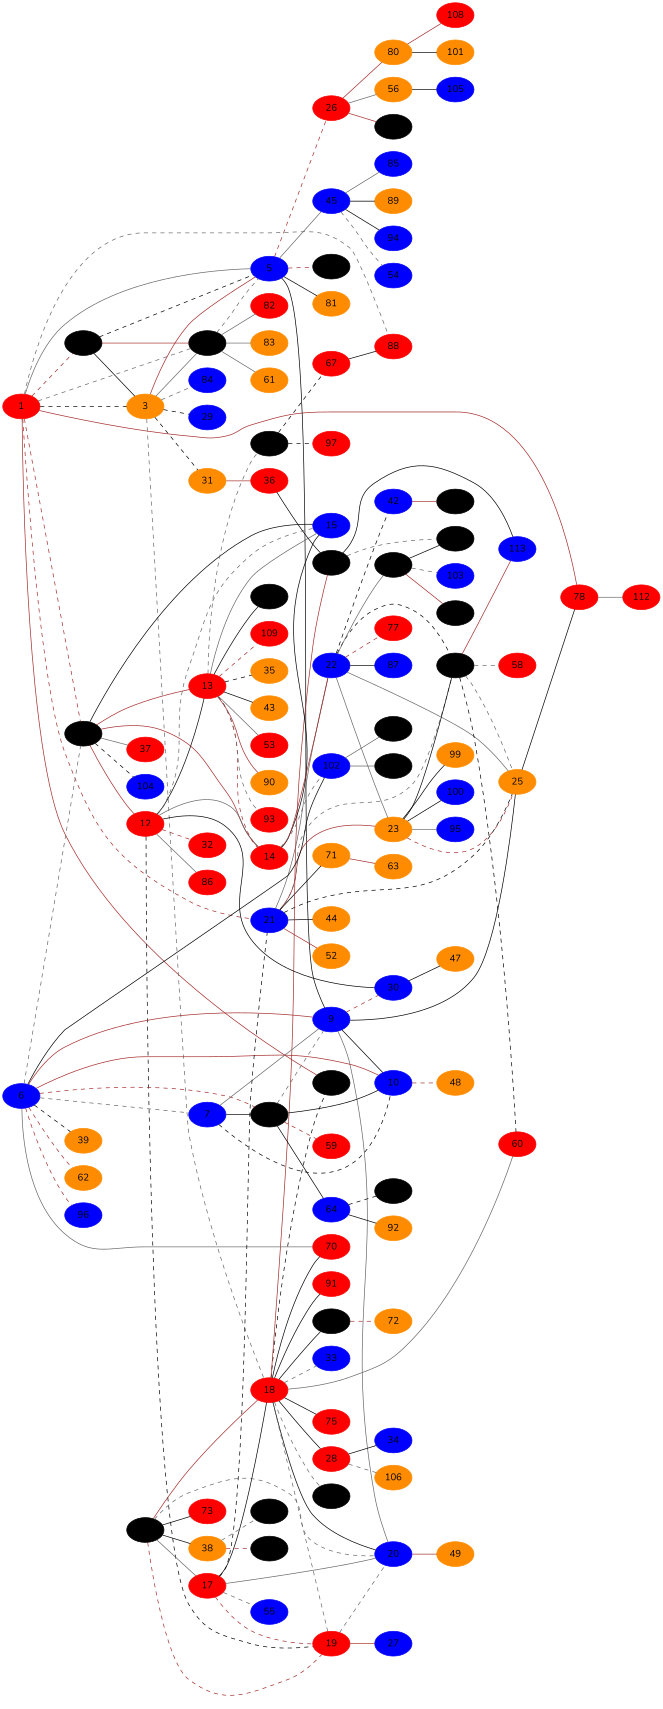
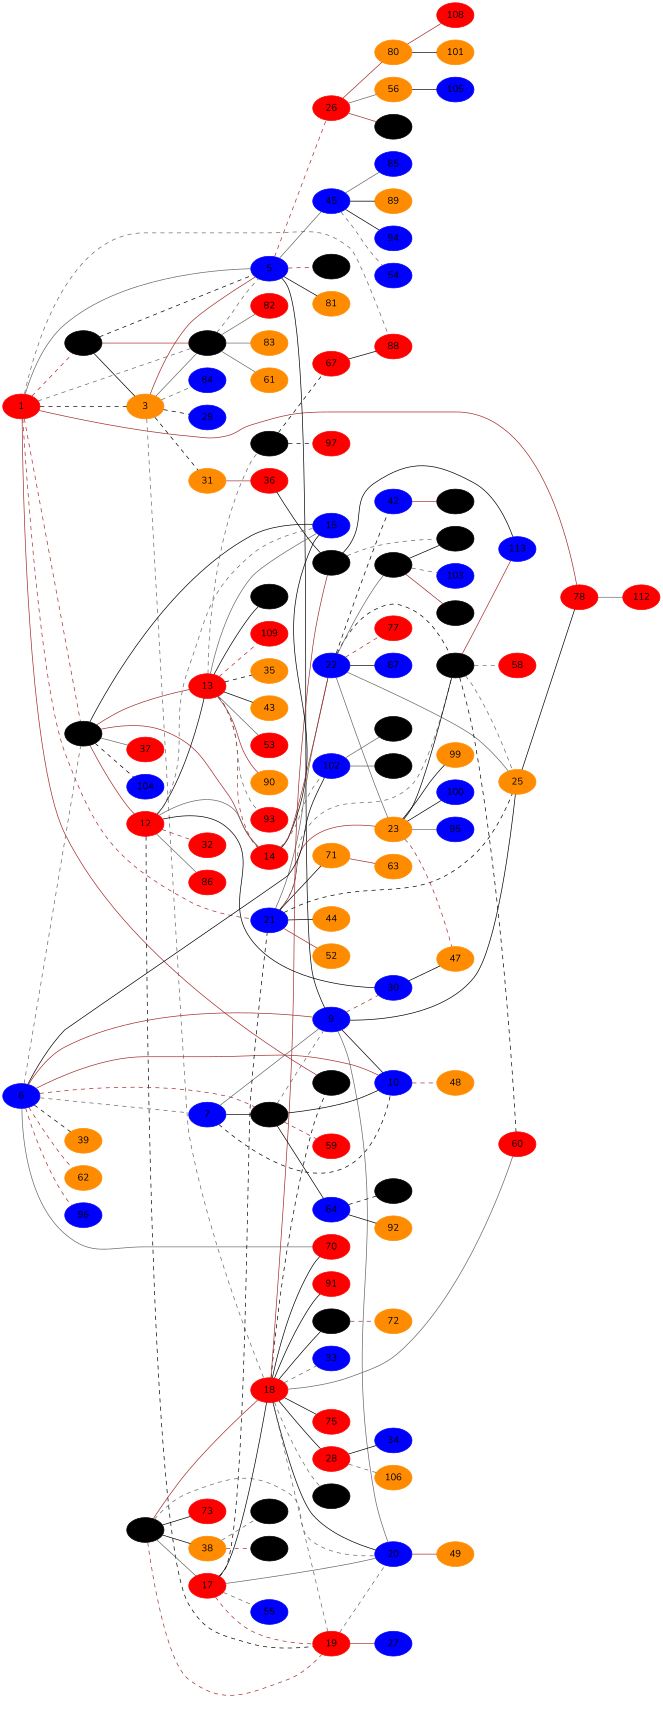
  graph {
    fontname=Nunito
    rankdir=LR
    node [color=red fontname=Nunito style=filled]
    edge [color=black fontname=Nunito style=solid]
    2 [color=black]
    1
    3 [color=darkorange]
    4 [color=black]
    5 [color=blue]
    11 [color=black]
    21 [color=blue]
    66 [color=black]
    78
    88
    18
    29 [color=blue]
    31 [color=darkorange]
    84 [color=blue]
    61 [color=darkorange]
    82
    83 [color=darkorange]
    9 [color=blue]
    26
    45 [color=blue]
    46 [color=black]
    81 [color=darkorange]
    12
    13
    14
    15 [color=blue]
    37
    104 [color=blue]
    25 [color=darkorange]
    22 [color=blue]
    23 [color=darkorange]
    24 [color=black]
    44 [color=darkorange]
    52 [color=darkorange]
    71 [color=darkorange]
    112
    70
    20 [color=blue]
    19
    28
    33 [color=blue]
    41 [color=black]
    60
    75
    76 [color=black]
    79 [color=black]
    91
    36
    10 [color=blue]
    30 [color=blue]
    56 [color=darkorange]
    57 [color=black]
    80 [color=darkorange]
    54 [color=blue]
    85 [color=blue]
    89 [color=darkorange]
    94 [color=blue]
    6 [color=blue]
    7 [color=blue]
    8 [color=black]
    39 [color=darkorange]
    62 [color=darkorange]
    96 [color=blue]
    102 [color=blue]
    59
    64 [color=blue]
    48 [color=darkorange]
    107 [color=black]
    111 [color=black]
    74 [color=black]
    92 [color=darkorange]
    49 [color=darkorange]
    47 [color=darkorange]
    32
    86
    35 [color=darkorange]
    40 [color=black]
    43 [color=darkorange]
    53
    90 [color=darkorange]
    93
    98 [color=black]
    109
    27 [color=blue]
    67
    97
    42 [color=blue]
    50 [color=black]
    77
    87 [color=blue]
    16 [color=black]
    17
    38 [color=darkorange]
    73
    55 [color=blue]
    51 [color=black]
    69 [color=black]
    34 [color=blue]
    106 [color=darkorange]
    72 [color=darkorange]
    113 [color=blue]
    110 [color=black]
    95 [color=blue]
    99 [color=darkorange]
    100 [color=blue]
    58
    63 [color=darkorange]
    68 [color=black]
    65 [color=black]
    103 [color=blue]
    105 [color=blue]
    101 [color=darkorange]
    108
    2 -- 3
    2 -- 4 [color=brown]
    2 -- 5 [style=dashed]
    1 -- 2 [color=brown style=dashed]
    1 -- 3 [style=dashed]
    1 -- 4 [color=gray40 style=dashed]
    1 -- 5 [color=gray40]
    1 -- 11 [color=brown style=dashed]
    1 -- 21 [color=brown style=dashed]
    1 -- 66 [color=brown]
    1 -- 78 [color=brown]
    1 -- 88 [color=gray40 style=dashed]
    3 -- 4 [color=gray40]
    3 -- 5 [color=brown]
    3 -- 18 [color=gray40 style=dashed]
    3 -- 29 [style=dashed]
    3 -- 31 [style=dashed]
    3 -- 84 [color=gray40 style=dashed]
    4 -- 5 [color=gray40 style=dashed]
    4 -- 61 [color=gray40]
    4 -- 82 [color=gray40]
    4 -- 83 [color=gray40]
    5 -- 9
    5 -- 26 [color=brown style=dashed]
    5 -- 45 [color=gray40]
    5 -- 46 [color=brown style=dashed]
    5 -- 81
    11 -- 12 [color=brown]
    11 -- 13 [color=brown]
    11 -- 14 [color=brown]
    11 -- 15
    11 -- 37 [color=gray40]
    11 -- 104 [style=dashed]
    21 -- 25 [style=dashed]
    21 -- 22 [color=gray40]
    21 -- 23 [color=brown]
    21 -- 24 [color=gray40 style=dashed]
    21 -- 44
    21 -- 52 [color=brown]
    21 -- 71
    78 -- 112 [color=gray40]
    18 -- 66 [style=dashed]
    18 -- 70
    18 -- 20
    18 -- 19 [color=gray40 style=dashed]
    18 -- 28
    18 -- 33 [color=gray40 style=dashed]
    18 -- 41
    18 -- 60 [color=gray40]
    18 -- 75
    18 -- 76 [color=gray40 style=dashed]
    18 -- 79 [color=brown]
    18 -- 91
    31 -- 36 [color=brown]
    9 -- 25
    9 -- 20 [color=gray40]
    9 -- 10
    9 -- 30 [color=brown style=dashed]
    26 -- 56 [color=gray40]
    26 -- 57 [color=brown]
    26 -- 80 [color=brown]
    45 -- 54 [color=gray40 style=dashed]
    45 -- 85 [color=gray40]
    45 -- 89
    45 -- 94
    12 -- 13
    12 -- 14 [color=gray40]
    12 -- 15 [color=gray40 style=dashed]
    12 -- 19 [style=dashed]
    12 -- 30
    12 -- 32 [color=brown style=dashed]
    12 -- 86 [color=gray40]
    13 -- 14 [color=brown style=dashed]
    13 -- 15 [color=gray40]
    13 -- 35 [style=dashed]
    13 -- 40 [color=gray40 style=dashed]
    13 -- 43
    13 -- 53 [color=gray40]
    13 -- 90 [color=brown]
    13 -- 93 [color=gray40 style=dashed]
    13 -- 98
    13 -- 109 [color=brown style=dashed]
    14 -- 15
    14 -- 22 [color=brown]
    14 -- 102 [color=gray40 style=dashed]
    25 -- 78
    22 -- 25 [color=gray40]
    22 -- 23 [color=gray40]
    22 -- 24 [style=dashed]
    22 -- 42 [style=dashed]
    22 -- 50 [color=gray40]
    22 -- 77 [color=brown style=dashed]
    22 -- 87
-   23 -- 25 [color=brown style=dashed]
+   23 -- 47 [color=brown style=dashed]
    23 -- 24
    23 -- 95 [color=gray40]
    23 -- 99
    23 -- 100
    24 -- 25 [color=gray40 style=dashed]
    24 -- 60 [style=dashed]
    24 -- 113 [color=brown]
    24 -- 58 [color=gray40 style=dashed]
    71 -- 63 [color=brown]
    20 -- 49 [color=brown]
    19 -- 20 [color=gray40 style=dashed]
    19 -- 27 [color=brown]
    28 -- 34
    28 -- 106 [color=gray40 style=dashed]
    41 -- 72 [color=brown style=dashed]
    79 -- 113
    79 -- 110 [color=gray40 style=dashed]
    36 -- 79
    10 -- 48 [color=brown style=dashed]
    30 -- 47
    56 -- 105
    80 -- 101
    80 -- 108 [color=brown]
    6 -- 11 [color=gray40 style=dashed]
    6 -- 9 [color=brown]
    6 -- 70 [color=gray40]
    6 -- 10 [color=brown]
    6 -- 7 [color=gray40 style=dashed]
    6 -- 8 [color=brown style=dashed]
    6 -- 39 [style=dashed]
    6 -- 62 [color=brown style=dashed]
    6 -- 96 [color=brown style=dashed]
    6 -- 102
    7 -- 9 [color=gray40]
    7 -- 10 [style=dashed]
    7 -- 8
    8 -- 9 [color=gray40 style=dashed]
    8 -- 10
    8 -- 59 [color=brown style=dashed]
    8 -- 64
    102 -- 107 [color=gray40]
    102 -- 111 [color=gray40]
    64 -- 74 [style=dashed]
    64 -- 92
    40 -- 67 [style=dashed]
    40 -- 97 [style=dashed]
    67 -- 88
    42 -- 68 [color=brown]
    50 -- 110
    50 -- 65 [color=brown]
    50 -- 103 [color=gray40 style=dashed]
    16 -- 18 [color=brown]
    16 -- 20 [color=gray40 style=dashed]
    16 -- 19 [color=brown style=dashed]
    16 -- 17 [color=gray40]
    16 -- 38
    16 -- 73
    17 -- 21 [style=dashed]
    17 -- 18
    17 -- 20 [color=gray40]
    17 -- 19 [color=brown style=dashed]
    17 -- 55 [color=gray40 style=dashed]
    38 -- 51 [color=gray40 style=dashed]
    38 -- 69 [color=brown style=dashed]
  }
